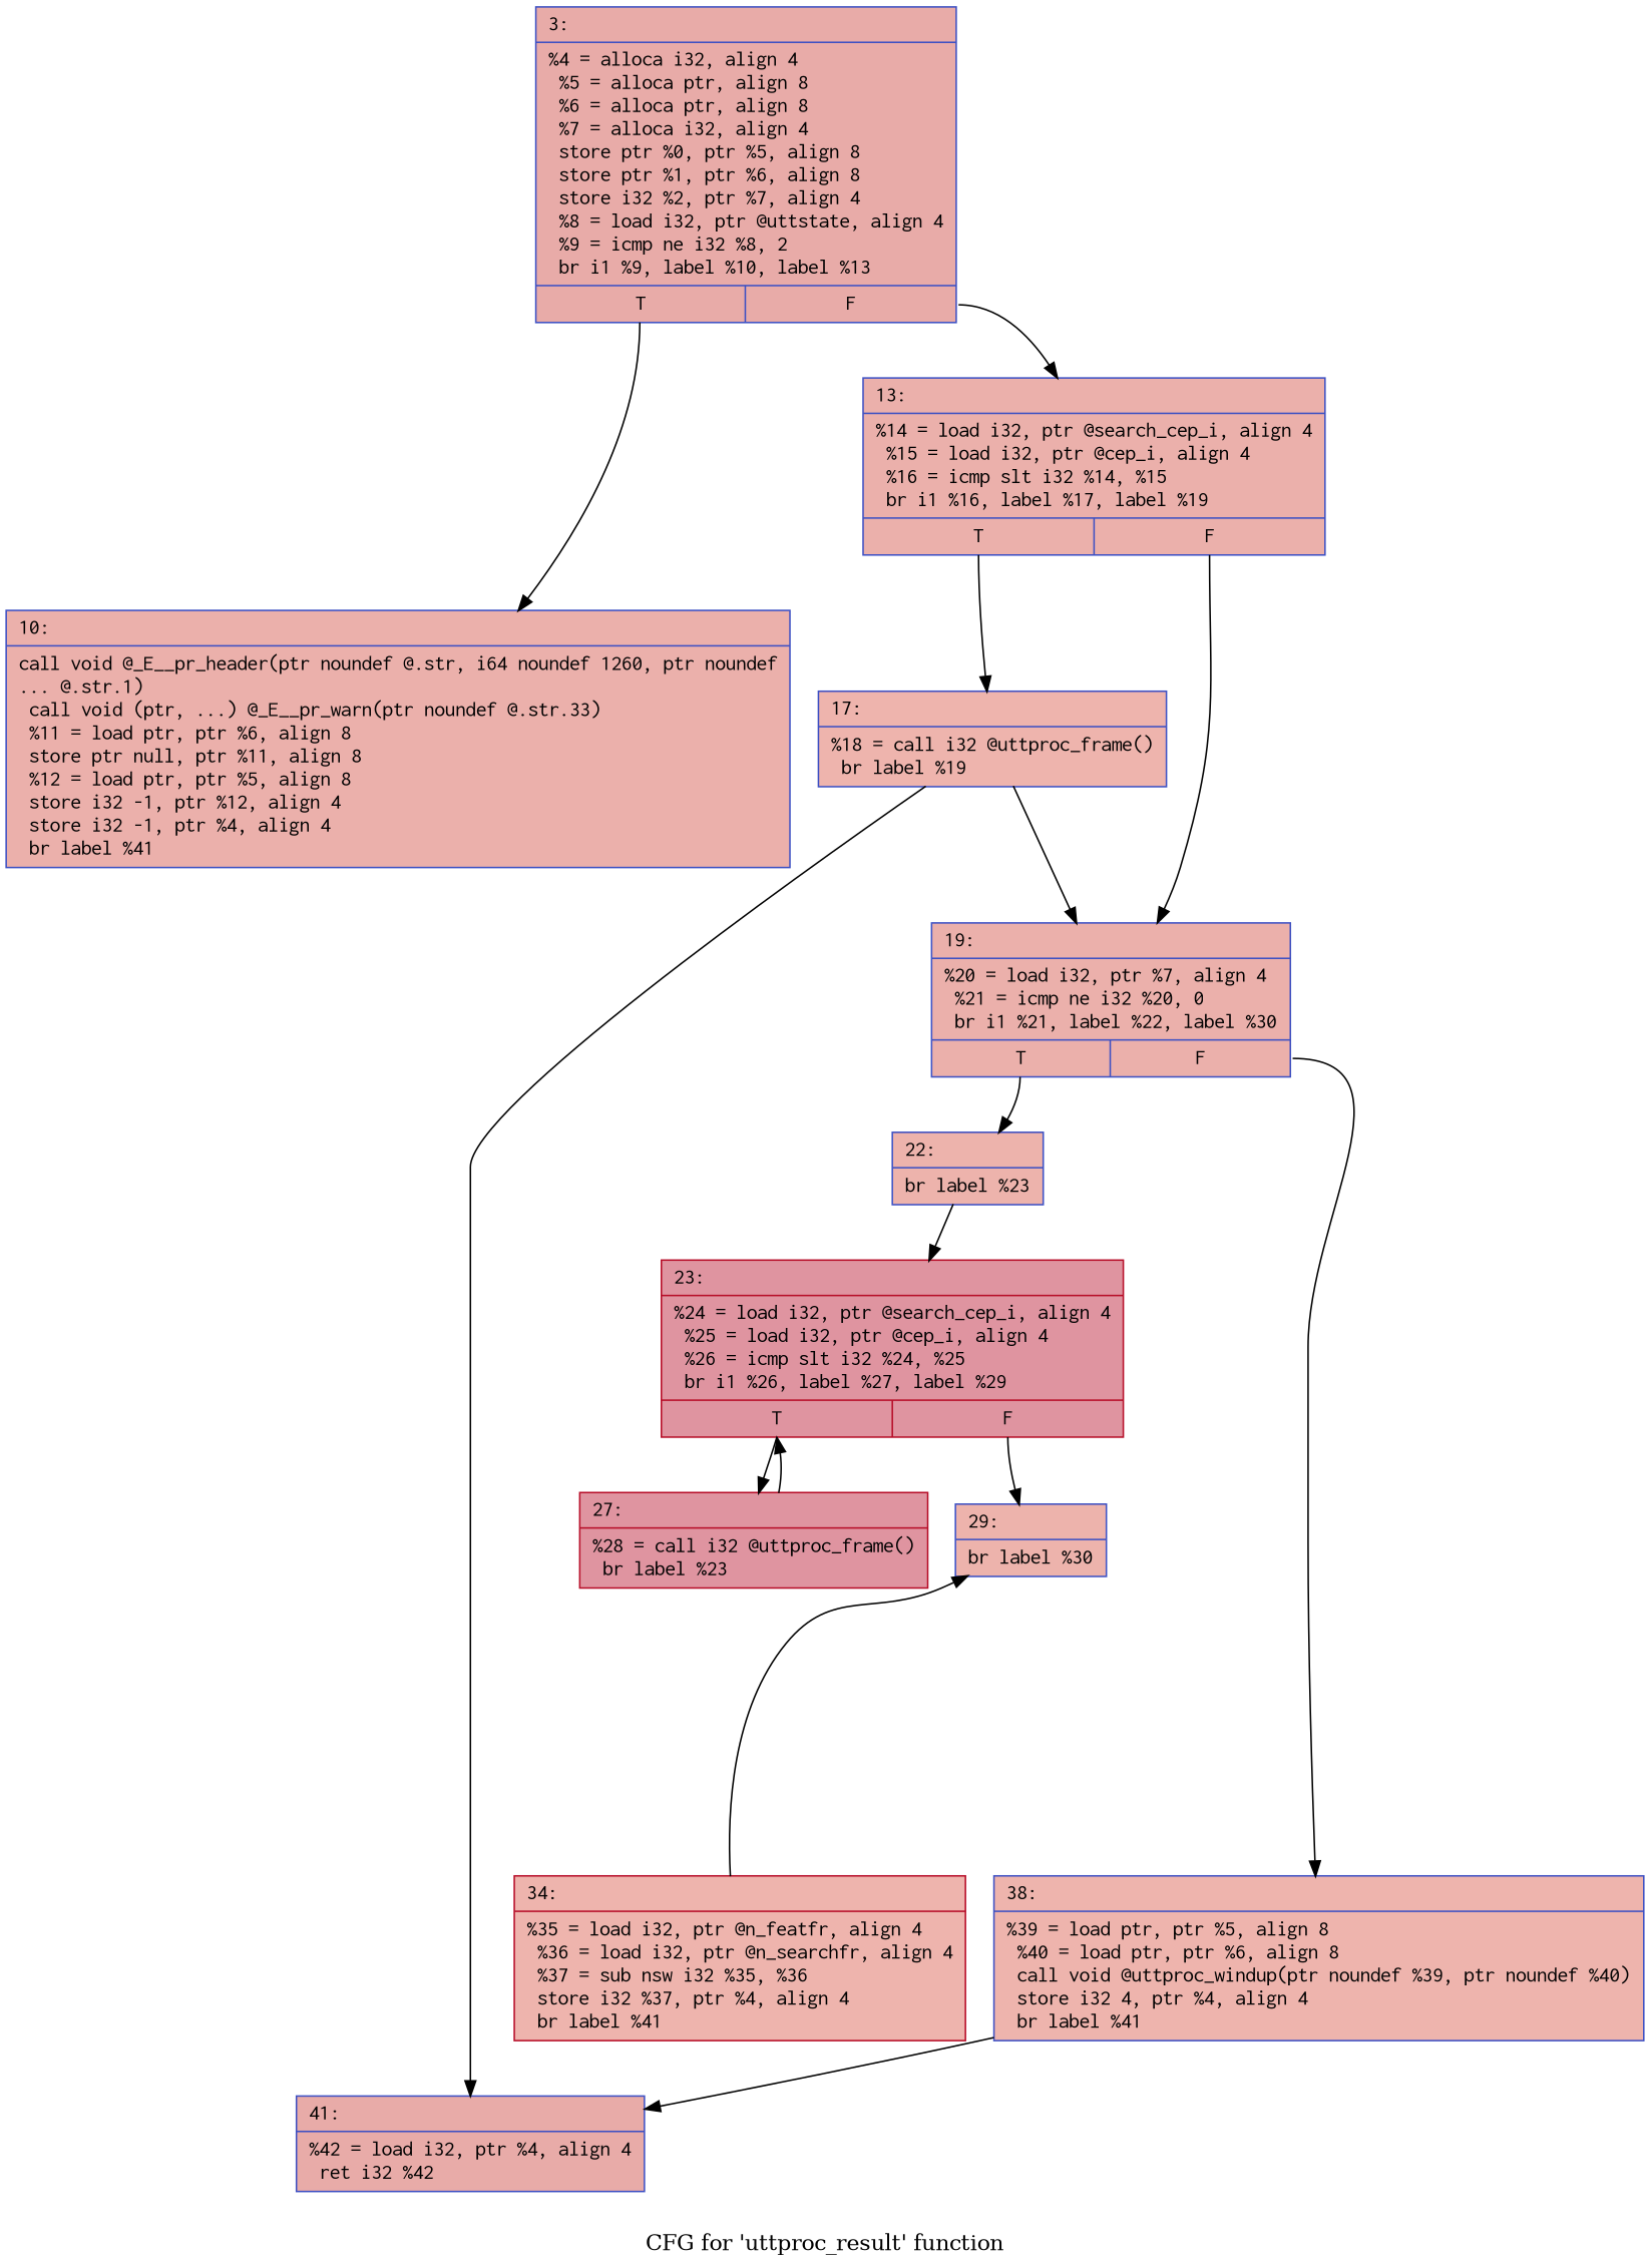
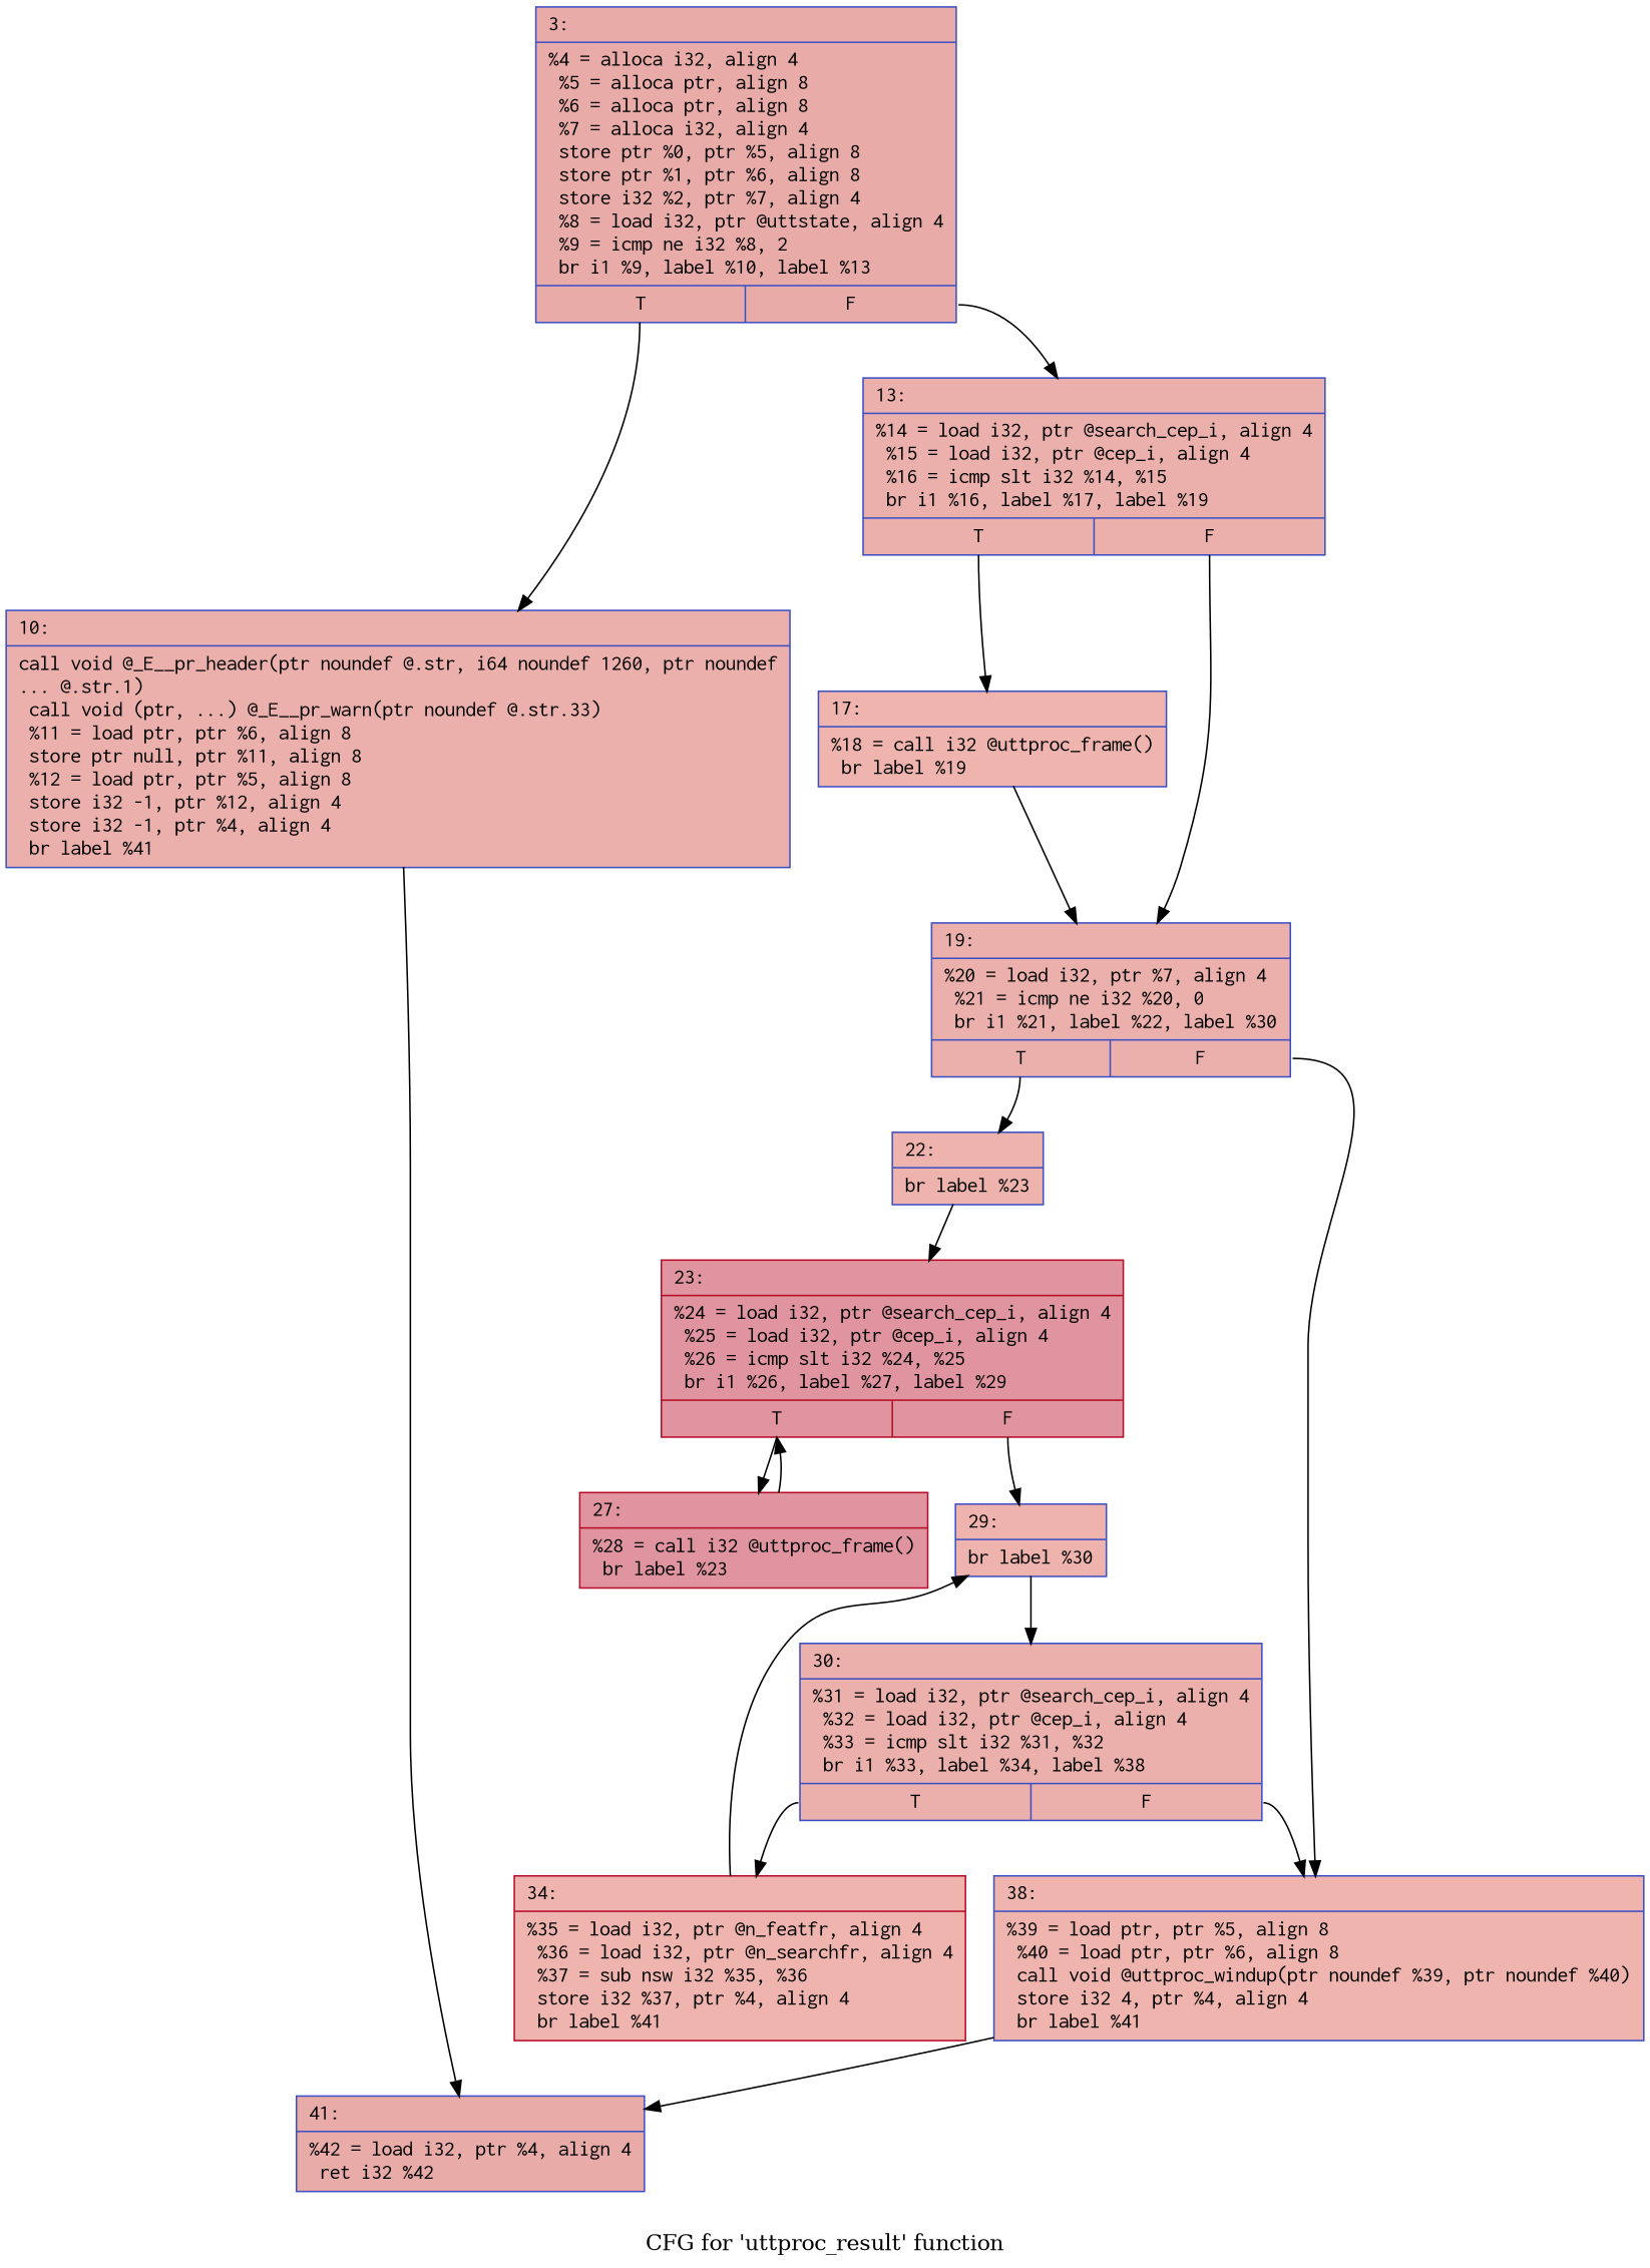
  digraph {
    label="CFG for 'uttproc_result' function"
    node [color="#3d50c3ff" fillcolor="#d24b4070" fontname=Courier shape=record style=filled]
    n1 [fillcolor="#cc403a70" label="{3:\l|  %4 = alloca i32, align 4\l  %5 = alloca ptr, align 8\l  %6 = alloca ptr, align 8\l  %7 = alloca i32, align 4\l  store ptr %0, ptr %5, align 8\l  store ptr %1, ptr %6, align 8\l  store i32 %2, ptr %7, align 4\l  %8 = load i32, ptr @uttstate, align 4\l  %9 = icmp ne i32 %8, 2\l  br i1 %9, label %10, label %13\l|{<s0>T|<s1>F}}"]
    n2 [label="{10:\l|  call void @_E__pr_header(ptr noundef @.str, i64 noundef 1260, ptr noundef\l... @.str.1)\l  call void (ptr, ...) @_E__pr_warn(ptr noundef @.str.33)\l  %11 = load ptr, ptr %6, align 8\l  store ptr null, ptr %11, align 8\l  %12 = load ptr, ptr %5, align 8\l  store i32 -1, ptr %12, align 4\l  store i32 -1, ptr %4, align 4\l  br label %41\l}"]
    n3 [label="{13:\l|  %14 = load i32, ptr @search_cep_i, align 4\l  %15 = load i32, ptr @cep_i, align 4\l  %16 = icmp slt i32 %14, %15\l  br i1 %16, label %17, label %19\l|{<s0>T|<s1>F}}"]
    n4 [fillcolor="#cc403a70" label="{41:\l|  %42 = load i32, ptr %4, align 4\l  ret i32 %42\l}"]
    n5 [fillcolor="#d8564670" label="{17:\l|  %18 = call i32 @uttproc_frame()\l  br label %19\l}"]
    n6 [label="{19:\l|  %20 = load i32, ptr %7, align 4\l  %21 = icmp ne i32 %20, 0\l  br i1 %21, label %22, label %30\l|{<s0>T|<s1>F}}"]
    n7 [fillcolor="#d6524470" label="{22:\l|  br label %23\l}"]
    n8 [fillcolor="#d8564670" label="{38:\l|  %39 = load ptr, ptr %5, align 8\l  %40 = load ptr, ptr %6, align 8\l  call void @uttproc_windup(ptr noundef %39, ptr noundef %40)\l  store i32 4, ptr %4, align 4\l  br label %41\l}"]
    n9 [color="#b70d28ff" fillcolor="#b70d2870" label="{23:\l|  %24 = load i32, ptr @search_cep_i, align 4\l  %25 = load i32, ptr @cep_i, align 4\l  %26 = icmp slt i32 %24, %25\l  br i1 %26, label %27, label %29\l|{<s0>T|<s1>F}}"]
+   n10 [label="{30:\l|  %31 = load i32, ptr @search_cep_i, align 4\l  %32 = load i32, ptr @cep_i, align 4\l  %33 = icmp slt i32 %31, %32\l  br i1 %33, label %34, label %38\l|{<s0>T|<s1>F}}"]
    n11 [color="#b70d28ff" fillcolor="#d8564670" label="{34:\l|  %35 = load i32, ptr @n_featfr, align 4\l  %36 = load i32, ptr @n_searchfr, align 4\l  %37 = sub nsw i32 %35, %36\l  store i32 %37, ptr %4, align 4\l  br label %41\l}"]
    n12 [color="#b70d28ff" fillcolor="#b70d2870" label="{27:\l|  %28 = call i32 @uttproc_frame()\l  br label %23\l}"]
    n13 [fillcolor="#d6524470" label="{29:\l|  br label %30\l}"]
    n1 -> n2 [tailport=s0]
    n1 -> n3 [tailport=s1]
-   n5 -> n4
+   n2 -> n4
    n3 -> n5 [tailport=s0]
    n3 -> n6 [tailport=s1]
    n5 -> n6
    n6 -> n7 [tailport=s0]
    n6 -> n8 [tailport=s1]
    n7 -> n9
    n8 -> n4
    n9 -> n12 [tailport=s0]
    n9 -> n13 [tailport=s1]
+   n10 -> n8 [tailport=s1]
+   n10 -> n11 [tailport=s0]
    n11 -> n13
    n12 -> n9
+   n13 -> n10
  }
